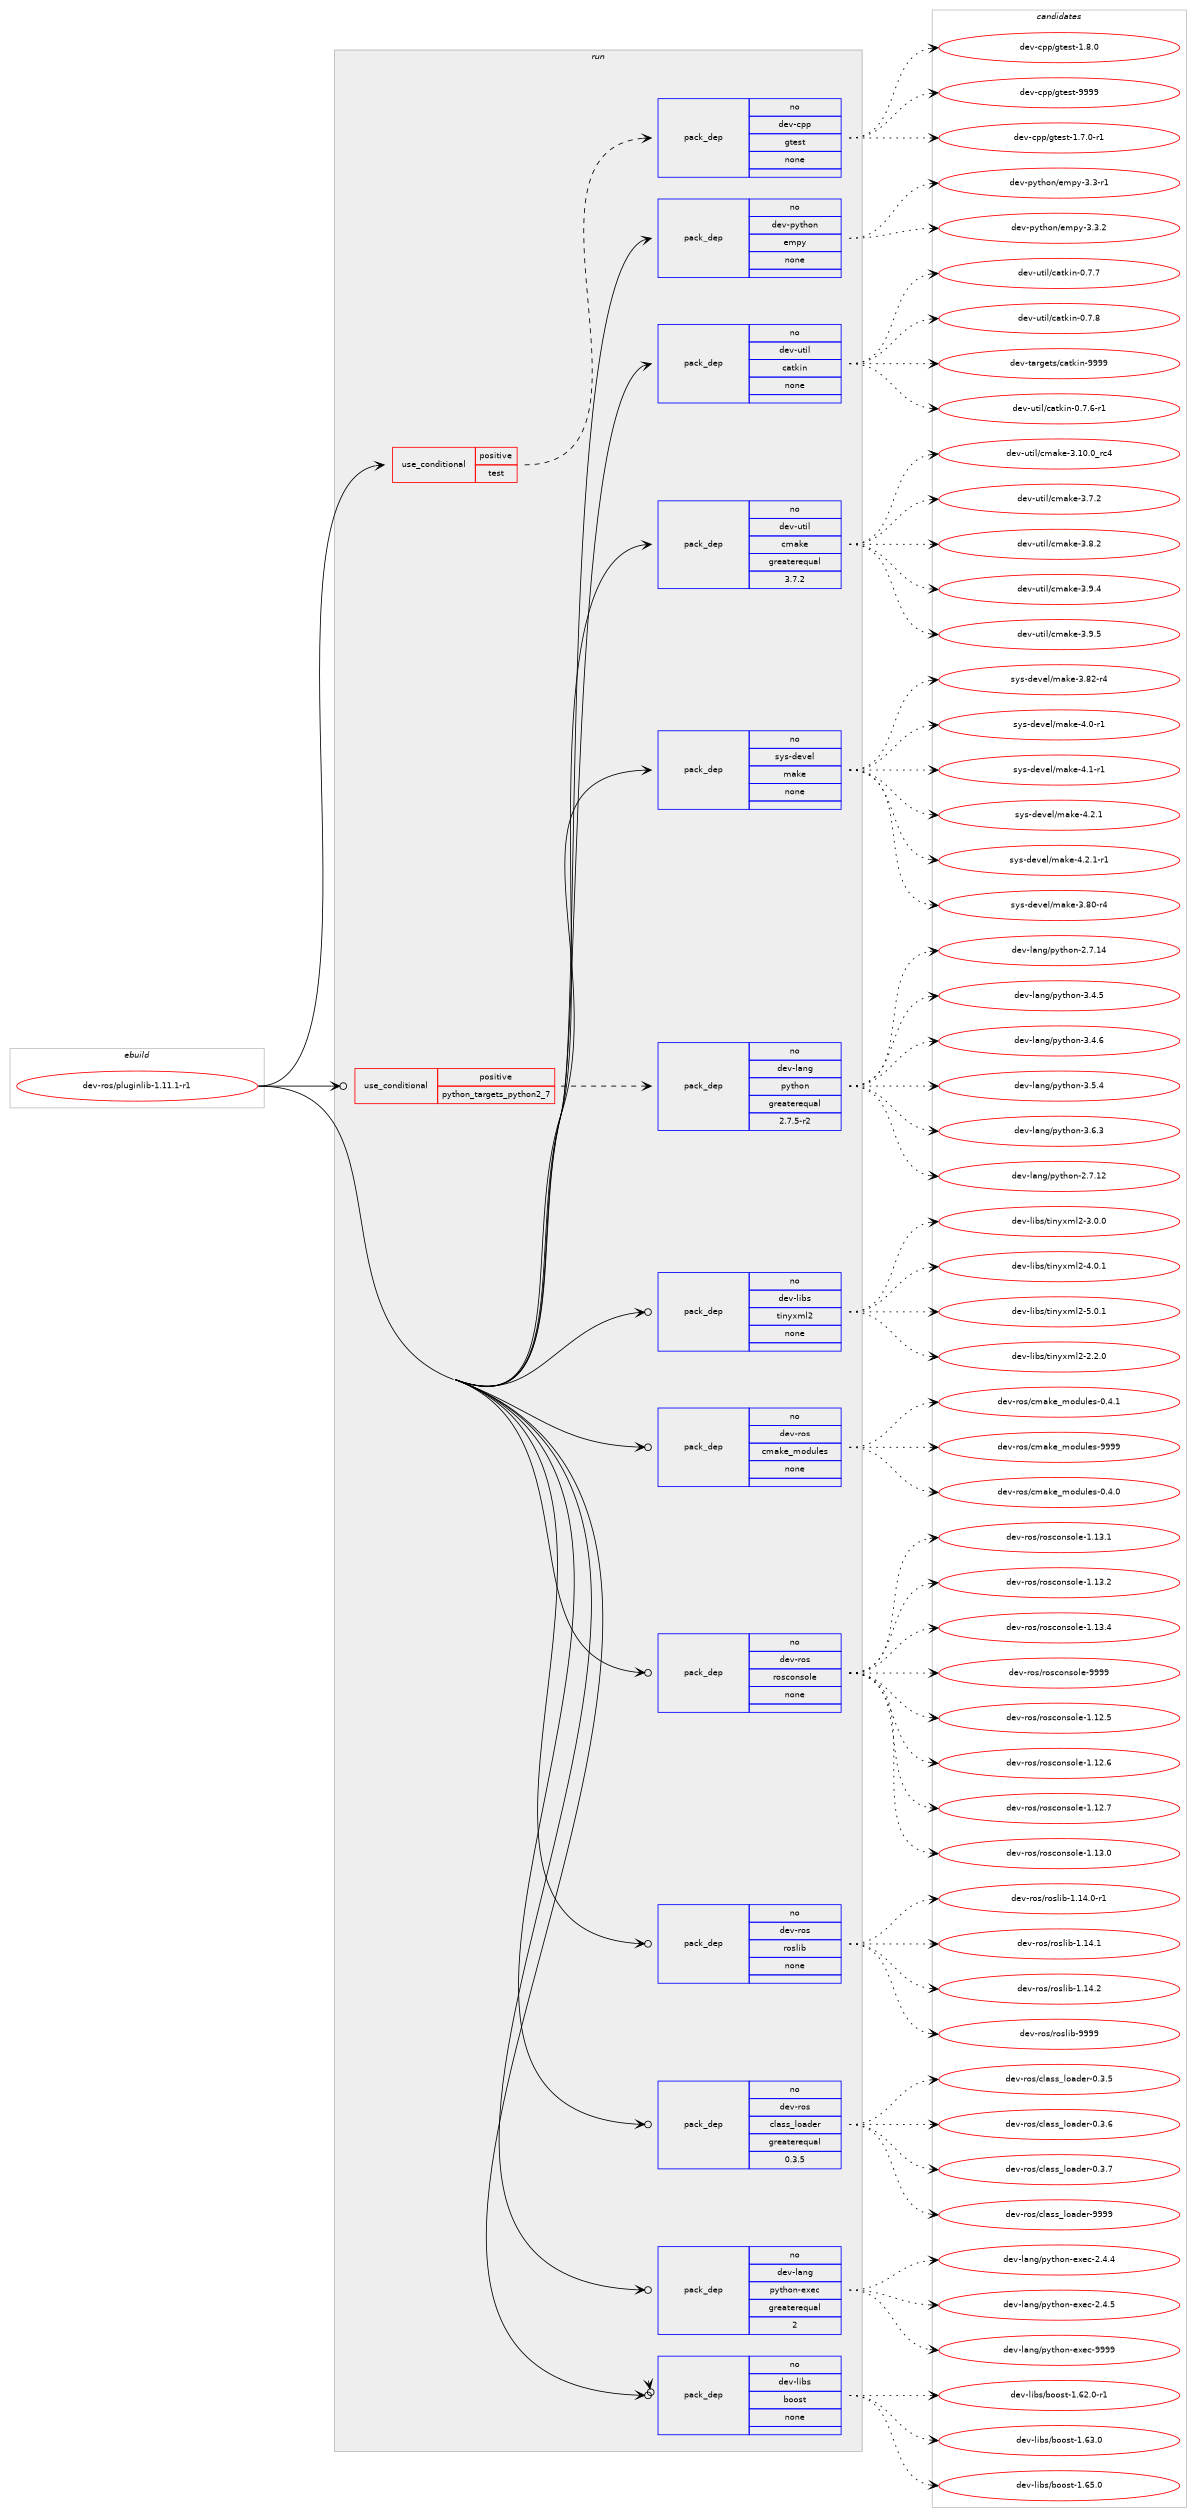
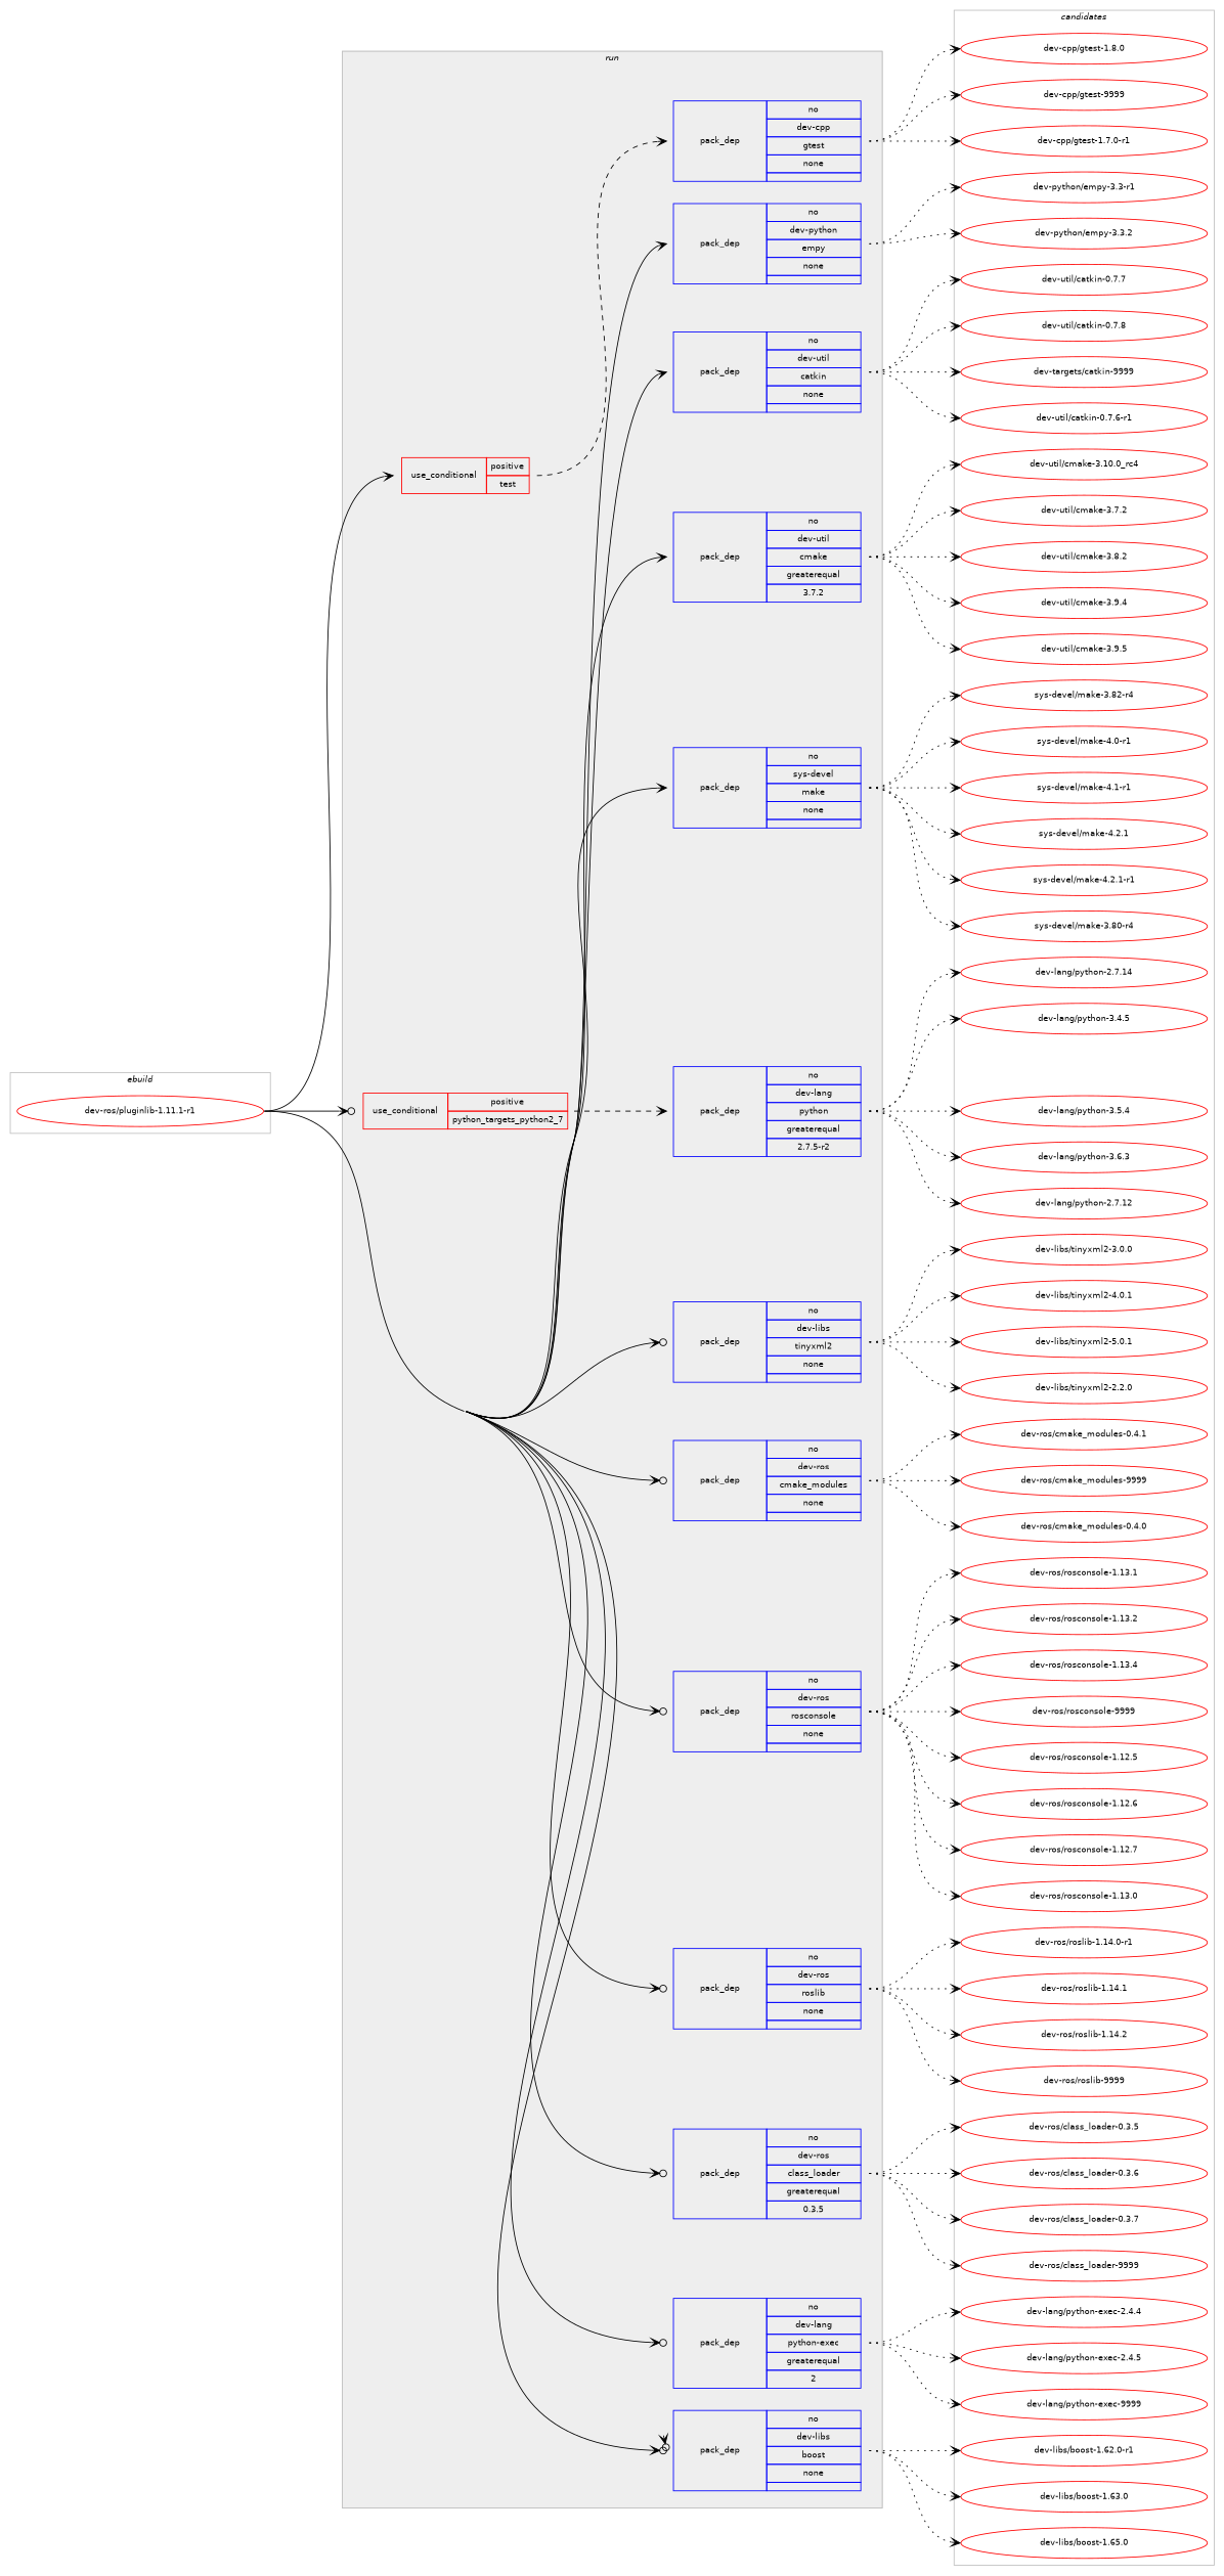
  digraph {
    compound=true
    concentrate=true
    fontname=Helvetica
    fontsize=10
    newrank=true
    rankdir=LR
    ranksep=1.5
    node [color=red fontname=Helvetica fontsize=10]
    edge [arrowhead=vee headport=w style=dotted tailport=e weight=100]
    n1 [label="dev-ros/pluginlib-1.11.1-r1" width=4]
    n2 [color=blue label=<<TABLE BORDER="0" CELLBORDER="1" CELLSPACING="0" CELLPADDING="4" WIDTH="220"><TR><TD ROWSPAN="6" CELLPADDING="30">pack_dep</TD></TR><TR><TD WIDTH="110">no</TD></TR><TR><TD>dev-cpp</TD></TR><TR><TD>gtest</TD></TR><TR><TD>none</TD></TR><TR><TD></TD></TR></TABLE>> shape=none]
    n3 [label=<<TABLE BORDER="0" CELLBORDER="1" CELLSPACING="0" CELLPADDING="4"><TR><TD ROWSPAN="3" CELLPADDING="10">use_conditional</TD></TR><TR><TD>positive</TD></TR><TR><TD>test</TD></TR></TABLE>> shape=none]
    n4 [color=blue label=<<TABLE BORDER="0" CELLBORDER="1" CELLSPACING="0" CELLPADDING="4" WIDTH="220"><TR><TD ROWSPAN="6" CELLPADDING="30">pack_dep</TD></TR><TR><TD WIDTH="110">no</TD></TR><TR><TD>dev-python</TD></TR><TR><TD>empy</TD></TR><TR><TD>none</TD></TR><TR><TD></TD></TR></TABLE>> shape=none]
    n5 [color=blue label=<<TABLE BORDER="0" CELLBORDER="1" CELLSPACING="0" CELLPADDING="4" WIDTH="220"><TR><TD ROWSPAN="6" CELLPADDING="30">pack_dep</TD></TR><TR><TD WIDTH="110">no</TD></TR><TR><TD>dev-util</TD></TR><TR><TD>catkin</TD></TR><TR><TD>none</TD></TR><TR><TD></TD></TR></TABLE>> shape=none]
    n6 [color=blue label=<<TABLE BORDER="0" CELLBORDER="1" CELLSPACING="0" CELLPADDING="4" WIDTH="220"><TR><TD ROWSPAN="6" CELLPADDING="30">pack_dep</TD></TR><TR><TD WIDTH="110">no</TD></TR><TR><TD>dev-util</TD></TR><TR><TD>cmake</TD></TR><TR><TD>greaterequal</TD></TR><TR><TD>3.7.2</TD></TR></TABLE>> shape=none]
    n7 [color=blue label=<<TABLE BORDER="0" CELLBORDER="1" CELLSPACING="0" CELLPADDING="4" WIDTH="220"><TR><TD ROWSPAN="6" CELLPADDING="30">pack_dep</TD></TR><TR><TD WIDTH="110">no</TD></TR><TR><TD>sys-devel</TD></TR><TR><TD>make</TD></TR><TR><TD>none</TD></TR><TR><TD></TD></TR></TABLE>> shape=none]
    n8 [color=blue label=<<TABLE BORDER="0" CELLBORDER="1" CELLSPACING="0" CELLPADDING="4" WIDTH="220"><TR><TD ROWSPAN="6" CELLPADDING="30">pack_dep</TD></TR><TR><TD WIDTH="110">no</TD></TR><TR><TD>dev-ros</TD></TR><TR><TD>class_loader</TD></TR><TR><TD>greaterequal</TD></TR><TR><TD>0.3.5</TD></TR></TABLE>> shape=none]
    n9 [color=blue label=<<TABLE BORDER="0" CELLBORDER="1" CELLSPACING="0" CELLPADDING="4" WIDTH="220"><TR><TD ROWSPAN="6" CELLPADDING="30">pack_dep</TD></TR><TR><TD WIDTH="110">no</TD></TR><TR><TD>dev-lang</TD></TR><TR><TD>python</TD></TR><TR><TD>greaterequal</TD></TR><TR><TD>2.7.5-r2</TD></TR></TABLE>> shape=none]
    n10 [label=<<TABLE BORDER="0" CELLBORDER="1" CELLSPACING="0" CELLPADDING="4"><TR><TD ROWSPAN="3" CELLPADDING="10">use_conditional</TD></TR><TR><TD>positive</TD></TR><TR><TD>python_targets_python2_7</TD></TR></TABLE>> shape=none]
    n11 [color=blue label=<<TABLE BORDER="0" CELLBORDER="1" CELLSPACING="0" CELLPADDING="4" WIDTH="220"><TR><TD ROWSPAN="6" CELLPADDING="30">pack_dep</TD></TR><TR><TD WIDTH="110">no</TD></TR><TR><TD>dev-lang</TD></TR><TR><TD>python-exec</TD></TR><TR><TD>greaterequal</TD></TR><TR><TD>2</TD></TR></TABLE>> shape=none]
    n12 [color=blue label=<<TABLE BORDER="0" CELLBORDER="1" CELLSPACING="0" CELLPADDING="4" WIDTH="220"><TR><TD ROWSPAN="6" CELLPADDING="30">pack_dep</TD></TR><TR><TD WIDTH="110">no</TD></TR><TR><TD>dev-libs</TD></TR><TR><TD>boost</TD></TR><TR><TD>none</TD></TR><TR><TD></TD></TR></TABLE>> shape=none]
    n13 [color=blue label=<<TABLE BORDER="0" CELLBORDER="1" CELLSPACING="0" CELLPADDING="4" WIDTH="220"><TR><TD ROWSPAN="6" CELLPADDING="30">pack_dep</TD></TR><TR><TD WIDTH="110">no</TD></TR><TR><TD>dev-libs</TD></TR><TR><TD>tinyxml2</TD></TR><TR><TD>none</TD></TR><TR><TD></TD></TR></TABLE>> shape=none]
    n14 [color=blue label=<<TABLE BORDER="0" CELLBORDER="1" CELLSPACING="0" CELLPADDING="4" WIDTH="220"><TR><TD ROWSPAN="6" CELLPADDING="30">pack_dep</TD></TR><TR><TD WIDTH="110">no</TD></TR><TR><TD>dev-ros</TD></TR><TR><TD>cmake_modules</TD></TR><TR><TD>none</TD></TR><TR><TD></TD></TR></TABLE>> shape=none]
    n15 [color=blue label=<<TABLE BORDER="0" CELLBORDER="1" CELLSPACING="0" CELLPADDING="4" WIDTH="220"><TR><TD ROWSPAN="6" CELLPADDING="30">pack_dep</TD></TR><TR><TD WIDTH="110">no</TD></TR><TR><TD>dev-ros</TD></TR><TR><TD>rosconsole</TD></TR><TR><TD>none</TD></TR><TR><TD></TD></TR></TABLE>> shape=none]
    n16 [color=blue label=<<TABLE BORDER="0" CELLBORDER="1" CELLSPACING="0" CELLPADDING="4" WIDTH="220"><TR><TD ROWSPAN="6" CELLPADDING="30">pack_dep</TD></TR><TR><TD WIDTH="110">no</TD></TR><TR><TD>dev-ros</TD></TR><TR><TD>roslib</TD></TR><TR><TD>none</TD></TR><TR><TD></TD></TR></TABLE>> shape=none]
    n17 [label="dev-python/empy-3.3-r1" width=4]
    n18 [label="dev-python/empy-3.3.2" width=4]
    n19 [label="dev-cpp/gtest-1.7.0-r1" width=4]
    n20 [label="dev-cpp/gtest-1.8.0" width=4]
    n21 [label="dev-cpp/gtest-9999" width=4]
    n22 [label="dev-util/catkin-0.7.6-r1" width=4]
    n23 [label="dev-util/catkin-0.7.7" width=4]
    n24 [label="dev-util/catkin-0.7.8" width=4]
    n25 [label="dev-targets/catkin-9999" width=4]
    n26 [label="dev-util/cmake-3.10.0_rc4" width=4]
    n27 [label="dev-util/cmake-3.7.2" width=4]
    n28 [label="dev-util/cmake-3.8.2" width=4]
    n29 [label="dev-util/cmake-3.9.4" width=4]
    n30 [label="dev-util/cmake-3.9.5" width=4]
    n31 [label="sys-devel/make-3.80-r4" width=4]
    n32 [label="sys-devel/make-3.82-r4" width=4]
    n33 [label="sys-devel/make-4.0-r1" width=4]
    n34 [label="sys-devel/make-4.1-r1" width=4]
    n35 [label="sys-devel/make-4.2.1" width=4]
    n36 [label="sys-devel/make-4.2.1-r1" width=4]
    n37 [label="dev-lang/python-2.7.12" width=4]
    n38 [label="dev-lang/python-2.7.14" width=4]
    n39 [label="dev-lang/python-3.4.5" width=4]
-   n40 [label="dev-lang/python-3.4.6" width=4]
    n41 [label="dev-lang/python-3.5.4" width=4]
    n42 [label="dev-lang/python-3.6.3" width=4]
    n43 [label="dev-lang/python-exec-2.4.4" width=4]
    n44 [label="dev-lang/python-exec-2.4.5" width=4]
    n45 [label="dev-lang/python-exec-9999" width=4]
    n46 [label="dev-libs/boost-1.62.0-r1" width=4]
    n47 [label="dev-libs/boost-1.63.0" width=4]
    n48 [label="dev-libs/boost-1.65.0" width=4]
    n49 [label="dev-libs/tinyxml2-2.2.0" width=4]
    n50 [label="dev-libs/tinyxml2-3.0.0" width=4]
    n51 [label="dev-libs/tinyxml2-4.0.1" width=4]
    n52 [label="dev-libs/tinyxml2-5.0.1" width=4]
    n53 [label="dev-ros/class_loader-0.3.5" width=4]
    n54 [label="dev-ros/class_loader-0.3.6" width=4]
    n55 [label="dev-ros/class_loader-0.3.7" width=4]
    n56 [label="dev-ros/class_loader-9999" width=4]
    n57 [label="dev-ros/cmake_modules-0.4.0" width=4]
    n58 [label="dev-ros/cmake_modules-0.4.1" width=4]
    n59 [label="dev-ros/cmake_modules-9999" width=4]
    n60 [label="dev-ros/rosconsole-1.12.5" width=4]
    n61 [label="dev-ros/rosconsole-1.12.6" width=4]
    n62 [label="dev-ros/rosconsole-1.12.7" width=4]
    n63 [label="dev-ros/rosconsole-1.13.0" width=4]
    n64 [label="dev-ros/rosconsole-1.13.1" width=4]
    n65 [label="dev-ros/rosconsole-1.13.2" width=4]
    n66 [label="dev-ros/rosconsole-1.13.4" width=4]
    n67 [label="dev-ros/rosconsole-9999" width=4]
    n68 [label="dev-ros/roslib-1.14.0-r1" width=4]
    n69 [label="dev-ros/roslib-1.14.1" width=4]
    n70 [label="dev-ros/roslib-1.14.2" width=4]
    n71 [label="dev-ros/roslib-9999" width=4]
    subgraph cluster_1 {
      color=gray
      label=<<i>ebuild</i>>
      rank=same
      n1
    }
    subgraph cluster_2 {
      color=gray
      label=<<i>dependencies</i>>
      subgraph cluster_3 {
        color=gray
        fillcolor="#eeeeee"
        label=<<i>compile</i>>
        style=filled
        subgraph sub_4 {
          color=gray
          fillcolor="#eeeeee"
          label=<<i>compile</i>>
          style=filled
          n3
          subgraph sub_5 {
            color=gray
            fillcolor="#eeeeee"
            label=<<i>compile</i>>
            style=filled
            n2
          }
        }
        subgraph sub_6 {
          color=gray
          fillcolor="#eeeeee"
          label=<<i>compile</i>>
          style=filled
          n4
        }
        subgraph sub_7 {
          color=gray
          fillcolor="#eeeeee"
          label=<<i>compile</i>>
          style=filled
          n5
        }
        subgraph sub_8 {
          color=gray
          fillcolor="#eeeeee"
          label=<<i>compile</i>>
          style=filled
          n6
        }
        subgraph sub_9 {
          color=gray
          fillcolor="#eeeeee"
          label=<<i>compile</i>>
          style=filled
          n7
        }
      }
      subgraph cluster_10 {
        color=gray
        fillcolor="#eeeeee"
        label=<<i>compile and run</i>>
        style=filled
        subgraph sub_11 {
          color=gray
          fillcolor="#eeeeee"
          label=<<i>compile and run</i>>
          style=filled
          n8
        }
        subgraph sub_12 {
          color=gray
          fillcolor="#eeeeee"
          label=<<i>compile and run</i>>
          style=filled
          n10
          subgraph sub_13 {
            color=gray
            fillcolor="#eeeeee"
            label=<<i>compile and run</i>>
            style=filled
            n9
          }
        }
        subgraph sub_14 {
          color=gray
          fillcolor="#eeeeee"
          label=<<i>compile and run</i>>
          style=filled
          n11
        }
        subgraph sub_15 {
          color=gray
          fillcolor="#eeeeee"
          label=<<i>compile and run</i>>
          style=filled
          n12
        }
        subgraph sub_16 {
          color=gray
          fillcolor="#eeeeee"
          label=<<i>compile and run</i>>
          style=filled
          n13
        }
        subgraph sub_17 {
          color=gray
          fillcolor="#eeeeee"
          label=<<i>compile and run</i>>
          style=filled
          n14
        }
        subgraph sub_18 {
          color=gray
          fillcolor="#eeeeee"
          label=<<i>compile and run</i>>
          style=filled
          n15
        }
        subgraph sub_19 {
          color=gray
          fillcolor="#eeeeee"
          label=<<i>compile and run</i>>
          style=filled
          n16
        }
      }
      subgraph cluster_20 {
        color=gray
        fillcolor="#eeeeee"
        label=<<i>run</i>>
        style=filled
      }
    }
    subgraph cluster_21 {
      color=gray
      label=<<i>candidates</i>>
      rank=same
      subgraph sub_22 {
        color=black
        label=<<i>candidates</i>>
        nodesep=1
        rank=same
        n17
        n18
      }
      subgraph sub_23 {
        color=black
        label=<<i>candidates</i>>
        nodesep=1
        rank=same
        n19
        n20
        n21
      }
      subgraph sub_24 {
        color=black
        label=<<i>candidates</i>>
        nodesep=1
        rank=same
        n22
        n23
        n24
        n25
      }
      subgraph sub_25 {
        color=black
        label=<<i>candidates</i>>
        nodesep=1
        rank=same
        n26
        n27
        n28
        n29
        n30
      }
      subgraph sub_26 {
        color=black
        label=<<i>candidates</i>>
        nodesep=1
        rank=same
        n31
        n32
        n33
        n34
        n35
        n36
      }
      subgraph sub_27 {
        color=black
        label=<<i>candidates</i>>
        nodesep=1
        rank=same
        n37
        n38
        n39
-       n40
        n41
        n42
      }
      subgraph sub_28 {
        color=black
        label=<<i>candidates</i>>
        nodesep=1
        rank=same
        n43
        n44
        n45
      }
      subgraph sub_29 {
        color=black
        label=<<i>candidates</i>>
        nodesep=1
        rank=same
        n46
        n47
        n48
      }
      subgraph sub_30 {
        color=black
        label=<<i>candidates</i>>
        nodesep=1
        rank=same
        n49
        n50
        n51
        n52
      }
      subgraph sub_31 {
        color=black
        label=<<i>candidates</i>>
        nodesep=1
        rank=same
        n53
        n54
        n55
        n56
      }
      subgraph sub_32 {
        color=black
        label=<<i>candidates</i>>
        nodesep=1
        rank=same
        n57
        n58
        n59
      }
      subgraph sub_33 {
        color=black
        label=<<i>candidates</i>>
        nodesep=1
        rank=same
        n60
        n61
        n62
        n63
        n64
        n65
        n66
        n67
      }
      subgraph sub_34 {
        color=black
        label=<<i>candidates</i>>
        nodesep=1
        rank=same
        n68
        n69
        n70
        n71
      }
    }
    n1 -> n3 [style=solid weight=20]
    n1 -> n4 [style=solid weight=20]
    n1 -> n5 [style=solid weight=20]
    n1 -> n6 [style=solid weight=20]
    n1 -> n7 [style=solid weight=20]
    n1 -> n8 [arrowhead=odotvee style=solid weight=20]
    n1 -> n10 [arrowhead=odotvee style=solid weight=20]
    n1 -> n11 [arrowhead=odotvee style=solid weight=20]
    n1 -> n12 [arrowhead=odotvee style=solid weight=20]
    n1 -> n13 [arrowhead=odotvee style=solid weight=20]
    n1 -> n14 [arrowhead=odotvee style=solid weight=20]
    n1 -> n15 [arrowhead=odotvee style=solid weight=20]
    n1 -> n16 [arrowhead=odotvee style=solid weight=20]
    n2 -> n19
    n2 -> n20
    n2 -> n21
    n3 -> n2 [style=dashed weight=20]
    n4 -> n17
    n4 -> n18
    n5 -> n22
    n5 -> n23
    n5 -> n24
    n5 -> n25
    n6 -> n26
    n6 -> n27
    n6 -> n28
    n6 -> n29
    n6 -> n30
    n7 -> n31
    n7 -> n32
    n7 -> n33
    n7 -> n34
    n7 -> n35
    n7 -> n36
    n8 -> n53
    n8 -> n54
    n8 -> n55
    n8 -> n56
    n9 -> n37
    n9 -> n38
    n9 -> n39
-   n9 -> n40
    n9 -> n41
    n9 -> n42
    n10 -> n9 [style=dashed weight=20]
    n11 -> n43
    n11 -> n44
    n11 -> n45
    n12 -> n46
    n12 -> n47
    n12 -> n48
    n13 -> n49
    n13 -> n50
    n13 -> n51
    n13 -> n52
    n14 -> n57
    n14 -> n58
    n14 -> n59
    n15 -> n60
    n15 -> n61
    n15 -> n62
    n15 -> n63
    n15 -> n64
    n15 -> n65
    n15 -> n66
    n15 -> n67
    n16 -> n68
    n16 -> n69
    n16 -> n70
    n16 -> n71
  }
